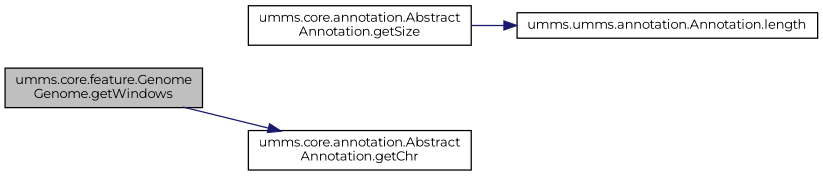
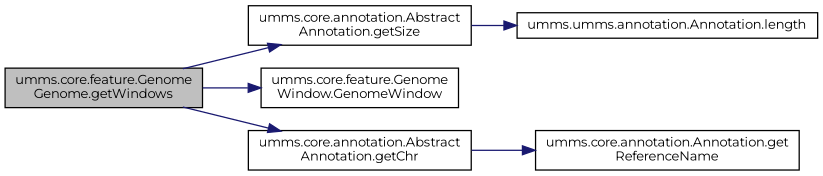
  digraph {
    fontname=Montserrat
    rankdir=LR
    node [color=black fillcolor=white fontname=Montserrat fontsize=10 shape=record style=filled]
    edge [color=midnightblue fontname=Montserrat fontsize=10 labelfontname=Helvetica labelfontsize=10 style=solid]
    n1 [fillcolor=grey75 fontcolor=black height=0.2 label="umms.core.feature.Genome\lGenome.getWindows" width=0.4]
    n2 [height=0.2 label="umms.core.annotation.Abstract\lAnnotation.getSize" width=0.4]
+   n3 [height=0.2 label="umms.core.feature.Genome\lWindow.GenomeWindow" width=0.4]
    n4 [height=0.2 label="umms.core.annotation.Abstract\lAnnotation.getChr" width=0.4]
    n5 [height=0.2 label="umms.umms.annotation.Annotation.length" width=0.4]
+   n6 [height=0.2 label="umms.core.annotation.Annotation.get\lReferenceName" width=0.4]
+   n1 -> n2
+   n1 -> n3
    n1 -> n4
    n2 -> n5
+   n4 -> n6
  }
